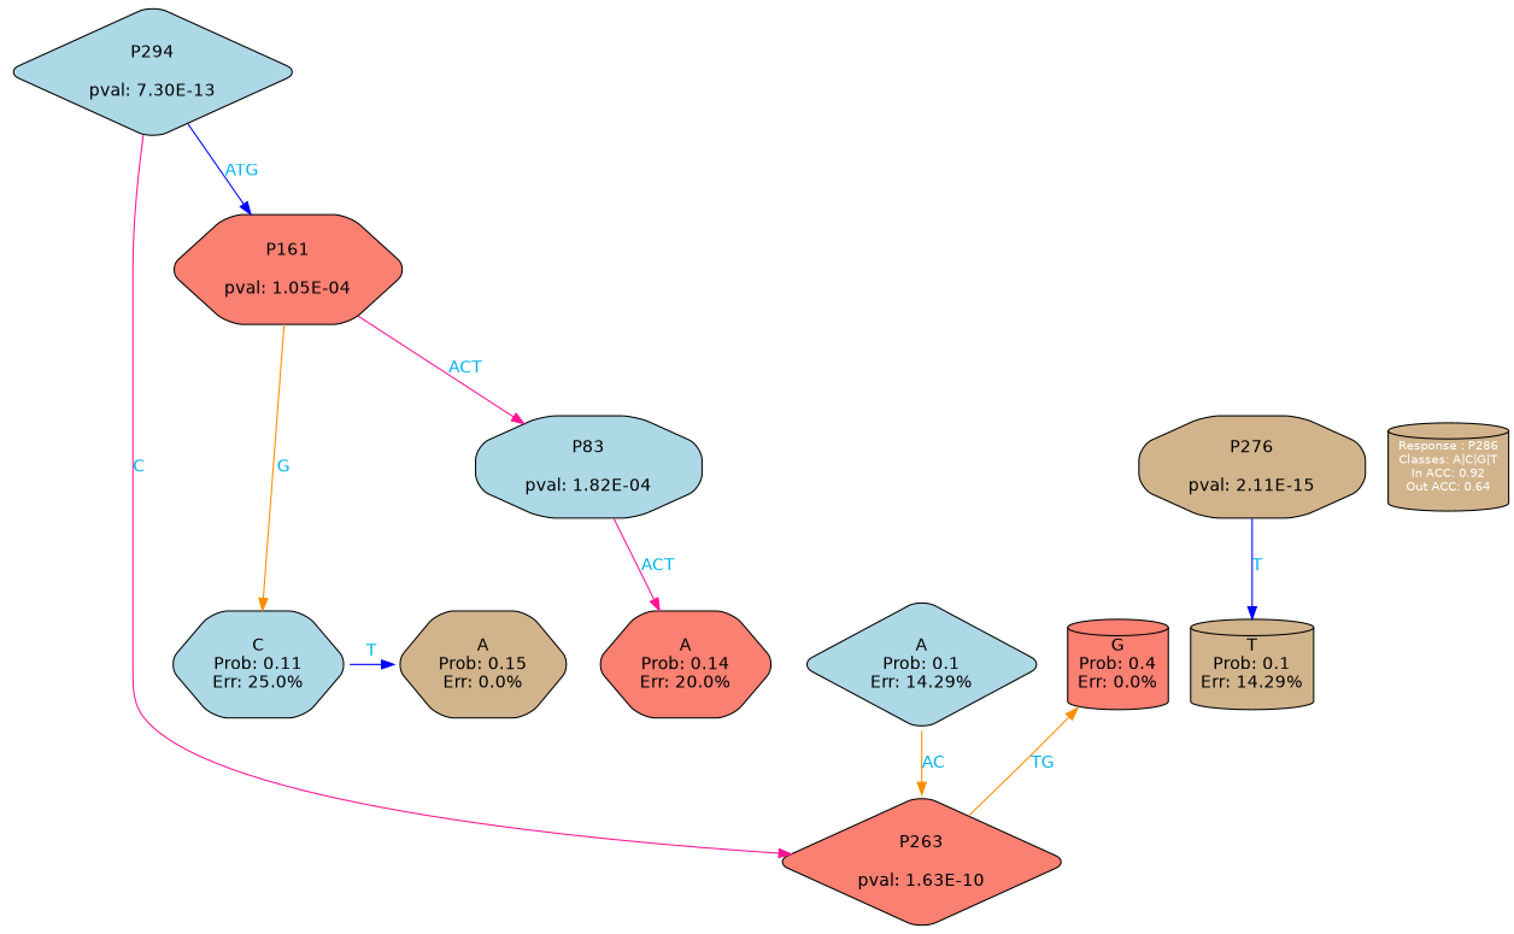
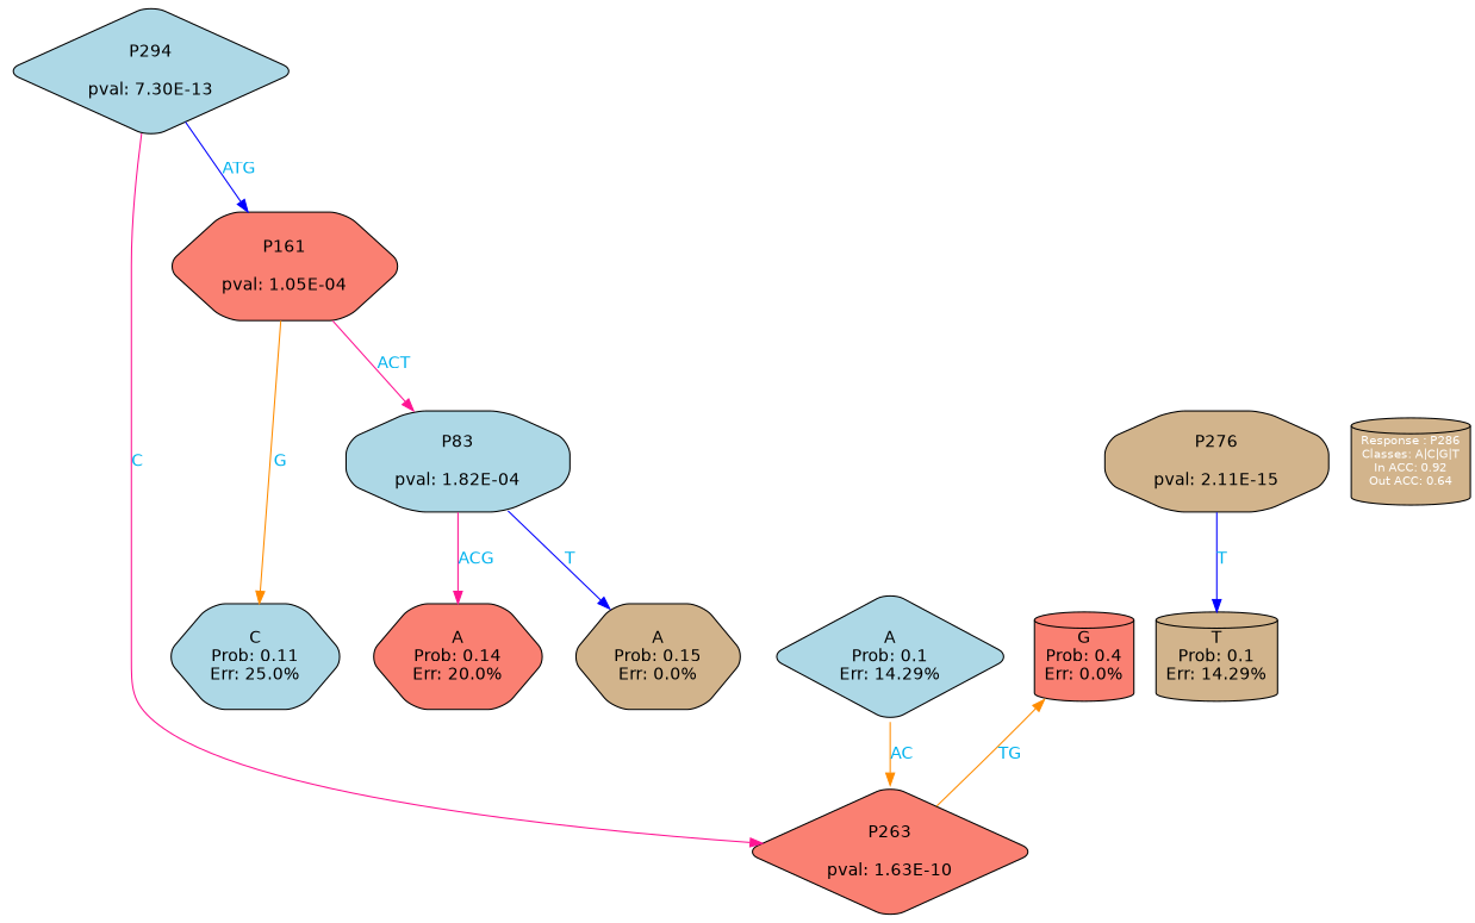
  digraph {
    ranksep=equally
    splines=polylines
    node [color=black fillcolor=salmon fontname=helvetica shape=hexagon style="filled, rounded"]
    edge [color=darkorange fontcolor=deepskyblue2 fontname=helvetica]
    n1 [label="A\nProb: 0.14\nErr: 20.0%"]
    n2 [fillcolor=tan label="A\nProb: 0.15\nErr: 0.0%"]
    n3 [fillcolor=lightblue label="C\nProb: 0.11\nErr: 25.0%"]
    n4 [fillcolor=lightblue label="A\nProb: 0.1\nErr: 14.29%" shape=diamond]
    n5 [label="G\nProb: 0.4\nErr: 0.0%" shape=cylinder]
    n6 [fillcolor=tan label="T\nProb: 0.1\nErr: 14.29%" shape=cylinder]
    n7 [align=left fillcolor=tan fontcolor=white fontsize=10 label="Response : P286\nClasses: A|C|G|T\nIn ACC: 0.92\nOut ACC: 0.64\n" shape=cylinder style=filled]
    n8 [fillcolor=tan label="P276\n\npval: 2.11E-15" shape=octagon]
    n9 [label="P263\n\npval: 1.63E-10" shape=diamond]
    n10 [fillcolor=lightblue label="P294\n\npval: 7.30E-13" shape=diamond]
    n11 [label="P161\n\npval: 1.05E-04"]
    n12 [fillcolor=lightblue label="P83\n\npval: 1.82E-04" shape=octagon]
    subgraph sub_1 {
      rank=same
      n1
      n2
      n3
      n4
      n5
      n6
    }
    subgraph sub_2 {
      rank=same
      n7
      n8
    }
    n4 -> n9 [label=AC]
    n8 -> n6 [color=blue label=T]
    n9 -> n5 [label=TG]
    n10 -> n9 [color=deeppink label=C]
    n10 -> n11 [color=blue label=ATG]
    n11 -> n3 [label=G]
    n11 -> n12 [color=deeppink label=ACT]
-   n12 -> n1 [color=deeppink label=ACT]
-   n3 -> n2 [color=blue label=T]
+   n12 -> n1 [color=deeppink label=ACG]
+   n12 -> n2 [color=blue label=T]
  }
